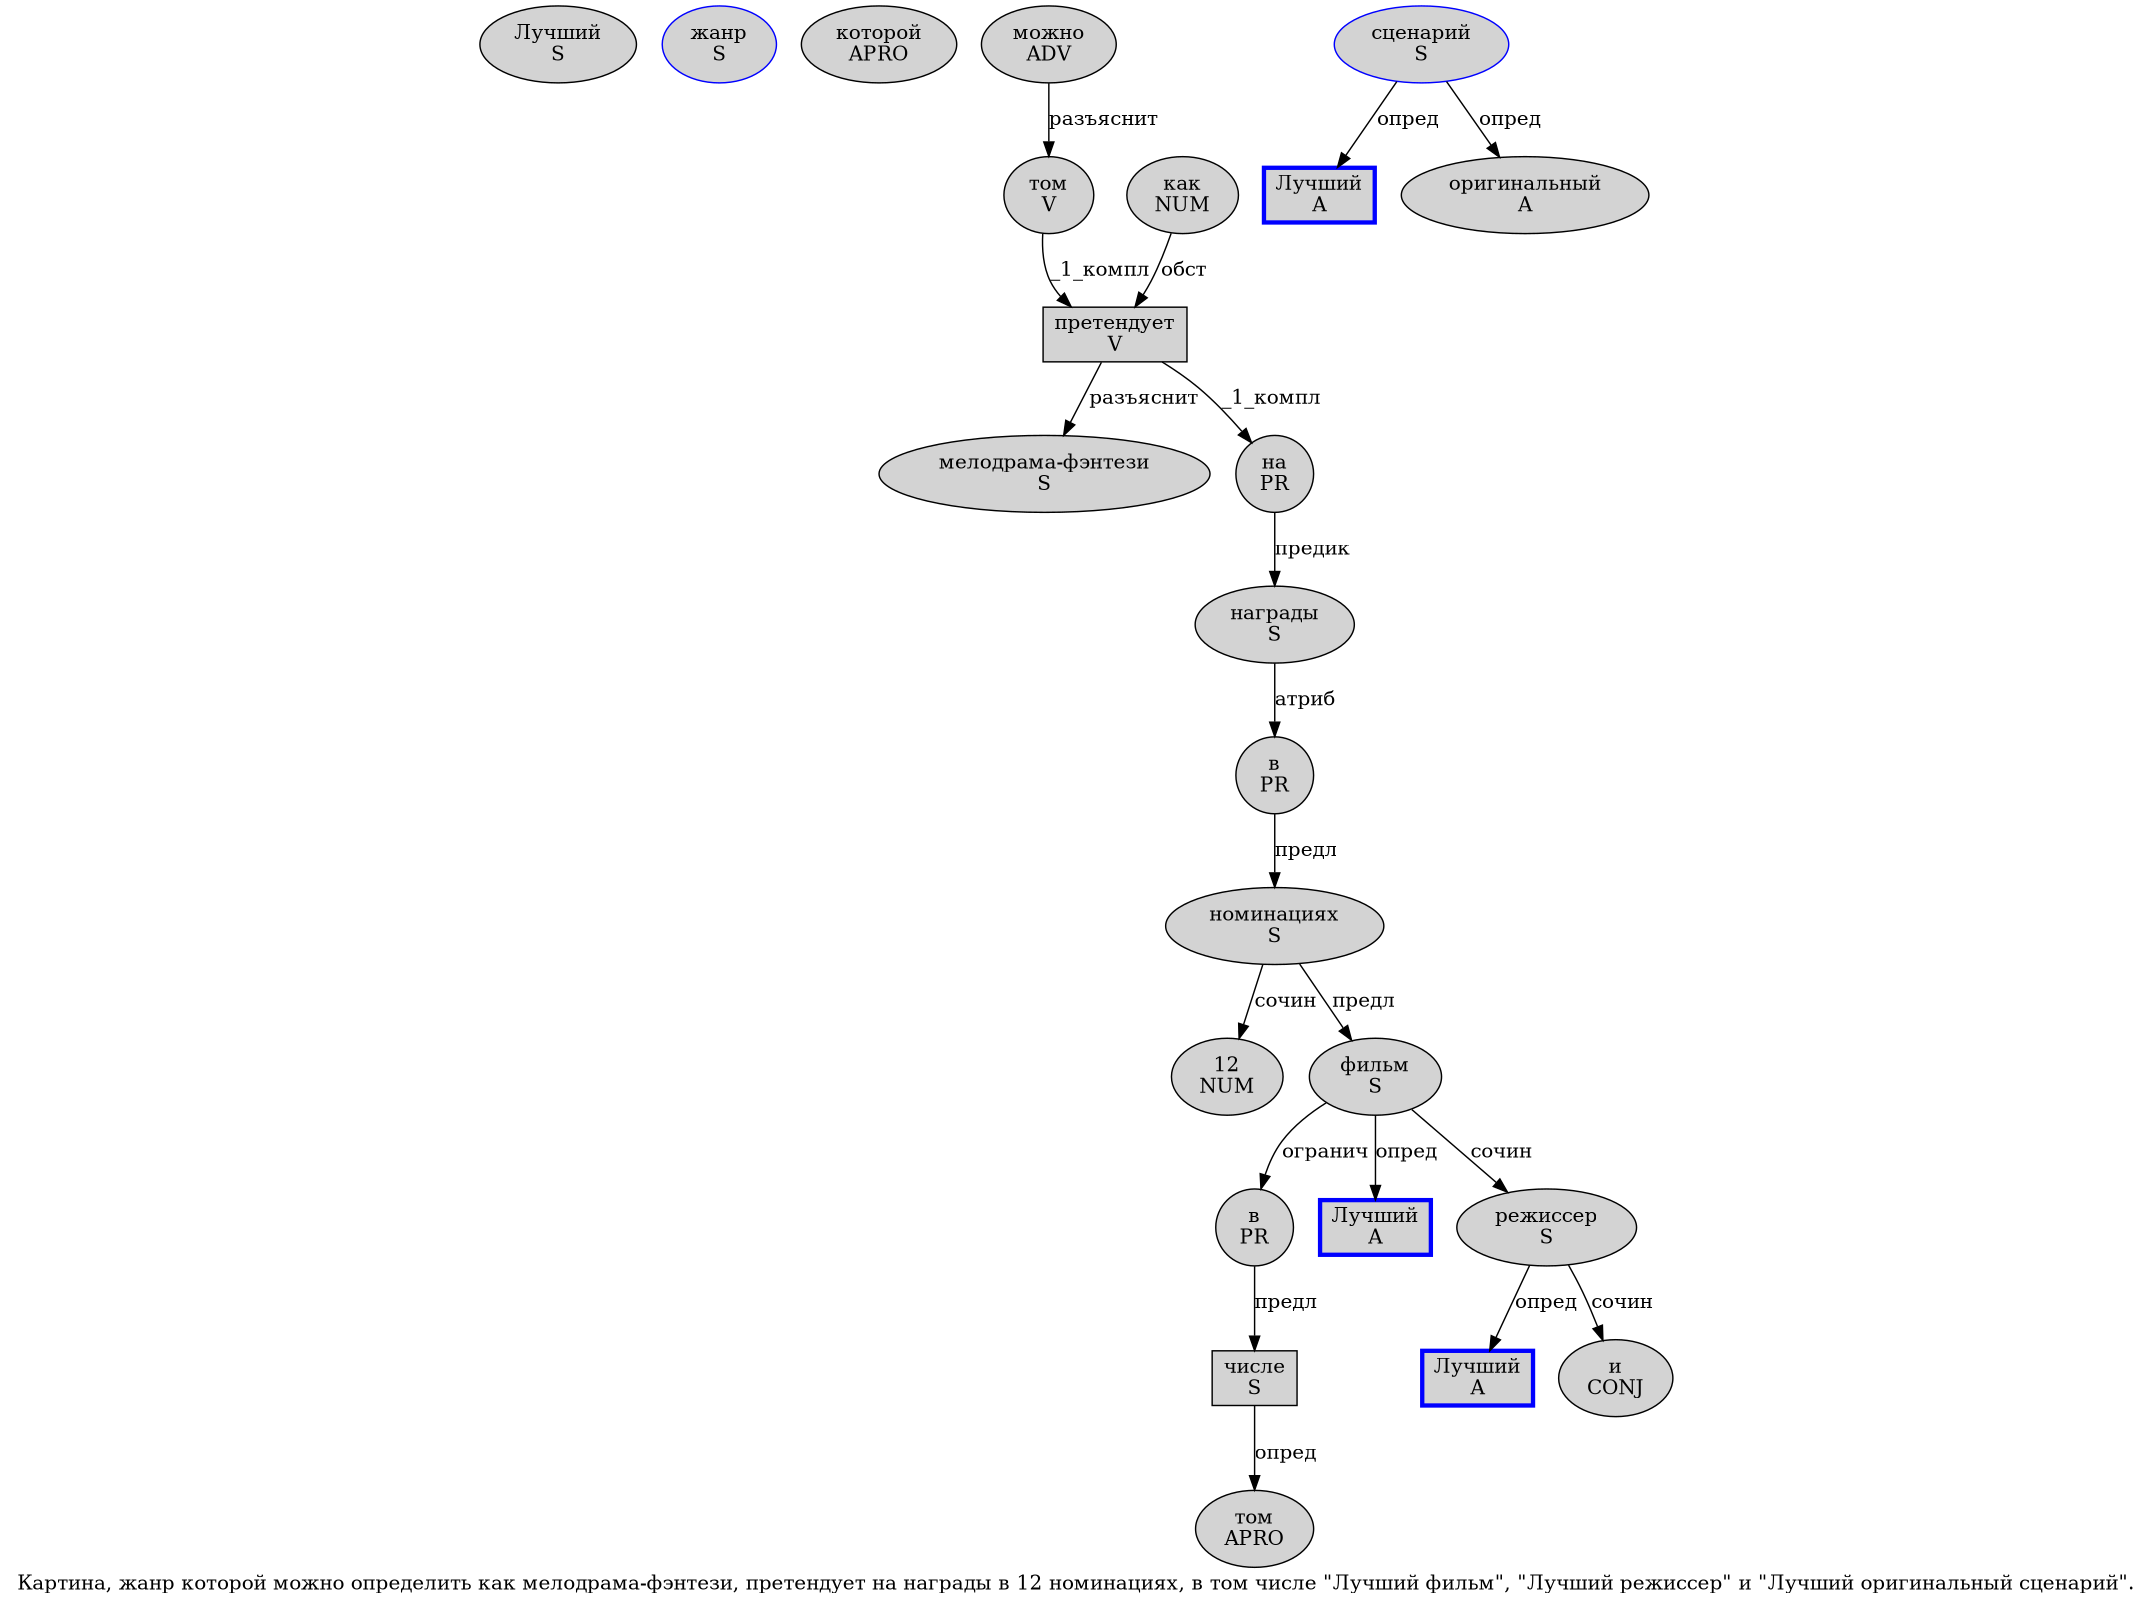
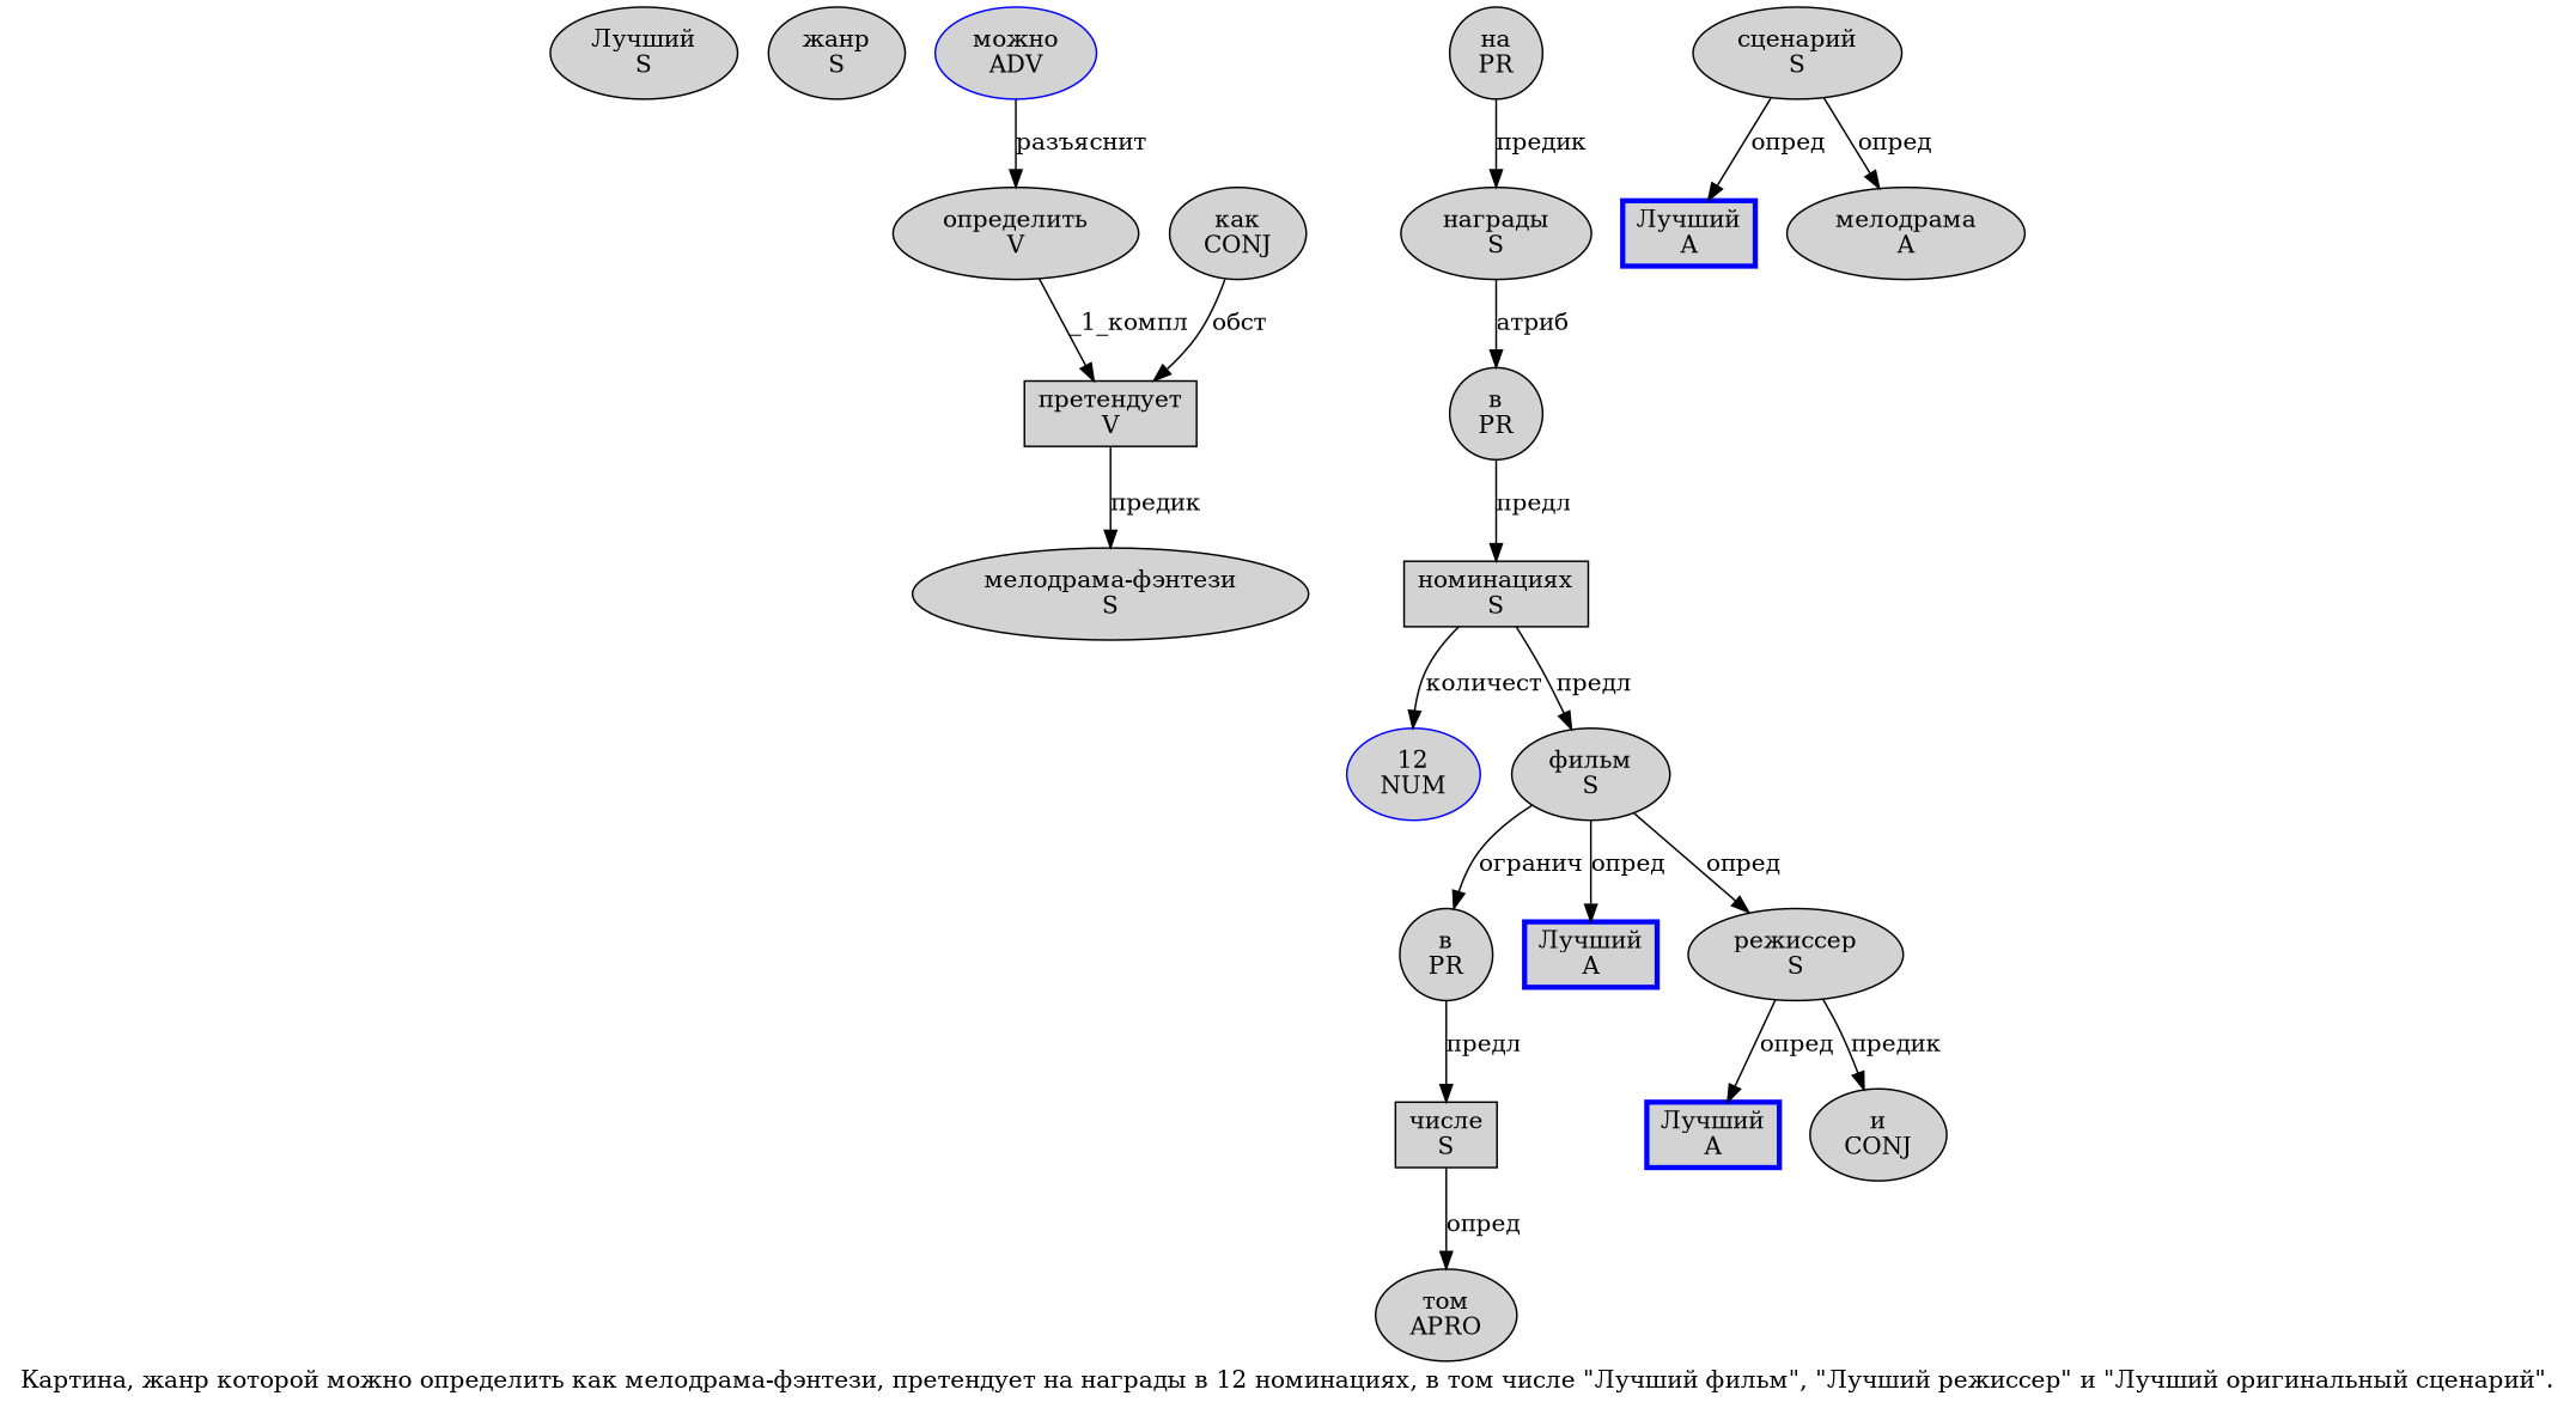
  digraph {
    label="Картина, жанр которой можно определить как мелодрама-фэнтези, претендует на награды в 12 номинациях, в том числе \"Лучший фильм\", \"Лучший режиссер\" и \"Лучший оригинальный сценарий\"."
    node [fillcolor=lightgray penwidth=1 shape=ellipse style=filled]
    n1 [label="Лучший\nS"]
-   n2 [label="жанр\nS" color=blue]
-   n3 [label="которой\nAPRO"]
-   n4 [label="можно\nADV"]
-   n5 [label="том\nV"]
+   n2 [label="жанр\nS"]
+   n4 [label="можно\nADV" color=blue]
+   n5 [label="определить\nV"]
    n6 [label="претендует\nV" shape=box]
    n7 [label="мелодрама-фэнтези\nS"]
    n8 [label="на\nPR"]
-   n9 [label="как\nNUM"]
+   n9 [label="как\nCONJ"]
    n10 [label="награды\nS"]
    n11 [label="в\nPR"]
-   n12 [label="номинациях\nS"]
-   n13 [label="12\nNUM"]
+   n12 [label="номинациях\nS" shape=box]
+   n13 [label="12\nNUM" color=blue]
    n14 [label="фильм\nS"]
    n15 [label="в\nPR"]
    n16 [color=blue label="Лучший\nA" penwidth=3 shape=box]
    n17 [label="режиссер\nS"]
    n18 [label="числе\nS" shape=box]
    n19 [label="том\nAPRO"]
    n20 [color=blue label="Лучший\nA" penwidth=3 shape=box]
    n21 [label="и\nCONJ"]
-   n22 [label="сценарий\nS" color=blue]
+   n22 [label="сценарий\nS"]
    n23 [color=blue label="Лучший\nA" penwidth=3 shape=box]
-   n24 [label="оригинальный\nA"]
+   n24 [label="мелодрама\nA"]
    n4 -> n5 [label="разъяснит"]
    n5 -> n6 [label="_1_компл"]
-   n6 -> n7 [label="разъяснит"]
-   n6 -> n8 [label="_1_компл"]
+   n6 -> n7 [label="предик"]
    n8 -> n10 [label="предик"]
    n9 -> n6 [label="обст"]
    n10 -> n11 [label="атриб"]
    n11 -> n12 [label="предл"]
-   n12 -> n13 [label="сочин"]
+   n12 -> n13 [label="количест"]
    n12 -> n14 [label="предл"]
    n14 -> n15 [label="огранич"]
    n14 -> n16 [label="опред"]
-   n14 -> n17 [label="сочин"]
+   n14 -> n17 [label="опред"]
    n15 -> n18 [label="предл"]
    n17 -> n20 [label="опред"]
-   n17 -> n21 [label="сочин"]
+   n17 -> n21 [label="предик"]
    n18 -> n19 [label="опред"]
    n22 -> n23 [label="опред"]
    n22 -> n24 [label="опред"]
  }
